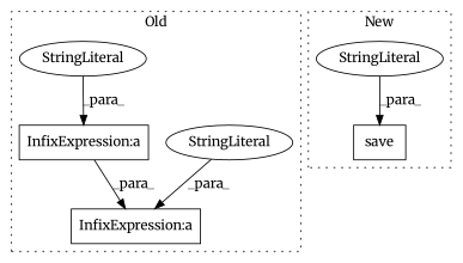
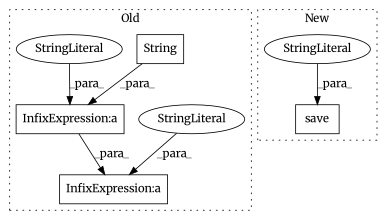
  digraph {
    fontname=Merriweather
    node [a=45 l=3 shape=box fontname=Merriweather]
    edge [fontname=Merriweather]
+   n1 [a=32 l="7,1" label=String s="5371,5391"]
    n2 [a=27 label="InfixExpression:a" s=5446]
    n3 [l=6 label=StringLiteral s=5449 shape=ellipse]
    n4 [a=27 label="InfixExpression:a" s=5416]
    n5 [label=StringLiteral s=5419 shape=ellipse]
    n6 [a=32 l="5,1" label=save s="6163,6198"]
    n7 [l=11 label=StringLiteral s=6187 shape=ellipse]
    subgraph cluster_1 {
      label=Old
      style=dotted
+     n1
      n2
      n3
      n4
      n5
    }
    subgraph cluster_2 {
      label=New
      style=dotted
      n6
      n7
    }
+   n1 -> n4 [label=_para_]
    n3 -> n2 [label=_para_]
    n4 -> n2 [label=_para_]
    n5 -> n4 [label=_para_]
    n7 -> n6 [label=_para_]
  }
